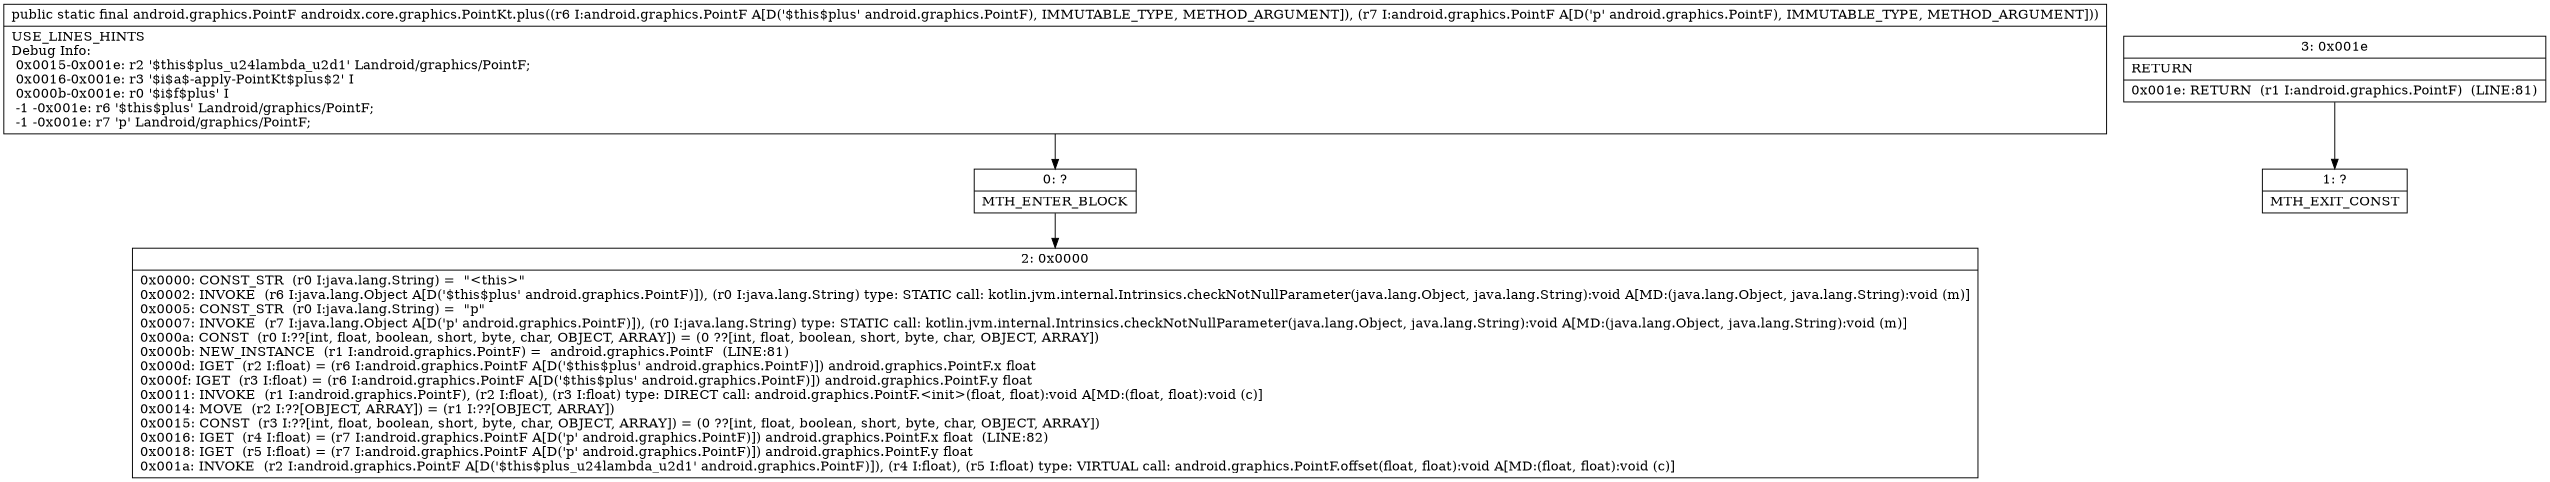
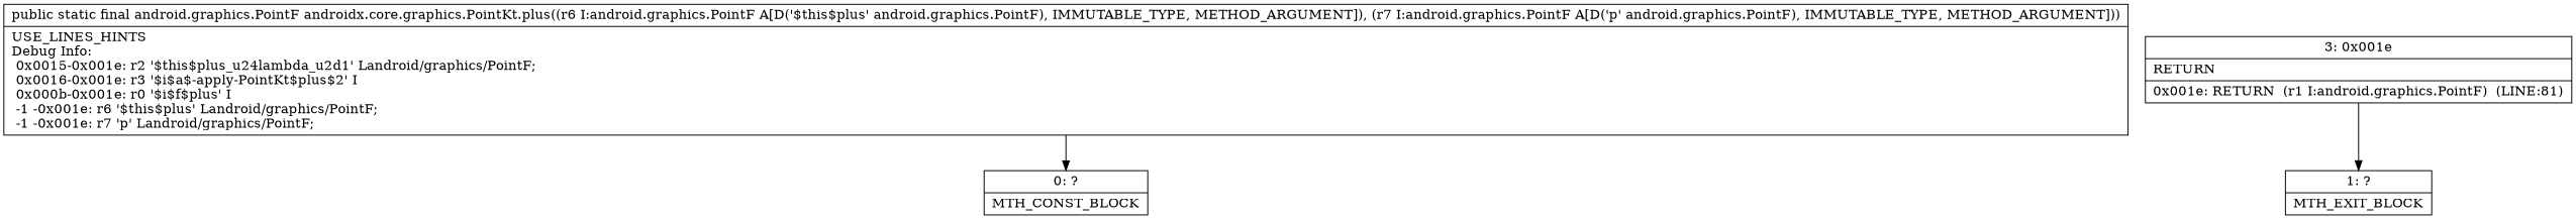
  digraph {
    node [shape=record]
-   n1 [label="{0\:\ ?|MTH_ENTER_BLOCK\l}"]
-   n2 [label="{2\:\ 0x0000|0x0000: CONST_STR  (r0 I:java.lang.String) =  \"\<this\>\" \l0x0002: INVOKE  (r6 I:java.lang.Object A[D('$this$plus' android.graphics.PointF)]), (r0 I:java.lang.String) type: STATIC call: kotlin.jvm.internal.Intrinsics.checkNotNullParameter(java.lang.Object, java.lang.String):void A[MD:(java.lang.Object, java.lang.String):void (m)]\l0x0005: CONST_STR  (r0 I:java.lang.String) =  \"p\" \l0x0007: INVOKE  (r7 I:java.lang.Object A[D('p' android.graphics.PointF)]), (r0 I:java.lang.String) type: STATIC call: kotlin.jvm.internal.Intrinsics.checkNotNullParameter(java.lang.Object, java.lang.String):void A[MD:(java.lang.Object, java.lang.String):void (m)]\l0x000a: CONST  (r0 I:??[int, float, boolean, short, byte, char, OBJECT, ARRAY]) = (0 ??[int, float, boolean, short, byte, char, OBJECT, ARRAY]) \l0x000b: NEW_INSTANCE  (r1 I:android.graphics.PointF) =  android.graphics.PointF  (LINE:81)\l0x000d: IGET  (r2 I:float) = (r6 I:android.graphics.PointF A[D('$this$plus' android.graphics.PointF)]) android.graphics.PointF.x float \l0x000f: IGET  (r3 I:float) = (r6 I:android.graphics.PointF A[D('$this$plus' android.graphics.PointF)]) android.graphics.PointF.y float \l0x0011: INVOKE  (r1 I:android.graphics.PointF), (r2 I:float), (r3 I:float) type: DIRECT call: android.graphics.PointF.\<init\>(float, float):void A[MD:(float, float):void (c)]\l0x0014: MOVE  (r2 I:??[OBJECT, ARRAY]) = (r1 I:??[OBJECT, ARRAY]) \l0x0015: CONST  (r3 I:??[int, float, boolean, short, byte, char, OBJECT, ARRAY]) = (0 ??[int, float, boolean, short, byte, char, OBJECT, ARRAY]) \l0x0016: IGET  (r4 I:float) = (r7 I:android.graphics.PointF A[D('p' android.graphics.PointF)]) android.graphics.PointF.x float  (LINE:82)\l0x0018: IGET  (r5 I:float) = (r7 I:android.graphics.PointF A[D('p' android.graphics.PointF)]) android.graphics.PointF.y float \l0x001a: INVOKE  (r2 I:android.graphics.PointF A[D('$this$plus_u24lambda_u2d1' android.graphics.PointF)]), (r4 I:float), (r5 I:float) type: VIRTUAL call: android.graphics.PointF.offset(float, float):void A[MD:(float, float):void (c)]\l}"]
+   n1 [label="{0\:\ ?|MTH_CONST_BLOCK\l}"]
    n3 [label="{3\:\ 0x001e|RETURN\l|0x001e: RETURN  (r1 I:android.graphics.PointF)  (LINE:81)\l}"]
-   n4 [label="{1\:\ ?|MTH_EXIT_CONST\l}"]
+   n4 [label="{1\:\ ?|MTH_EXIT_BLOCK\l}"]
    n5 [label="{public static final android.graphics.PointF androidx.core.graphics.PointKt.plus((r6 I:android.graphics.PointF A[D('$this$plus' android.graphics.PointF), IMMUTABLE_TYPE, METHOD_ARGUMENT]), (r7 I:android.graphics.PointF A[D('p' android.graphics.PointF), IMMUTABLE_TYPE, METHOD_ARGUMENT]))  | USE_LINES_HINTS\lDebug Info:\l  0x0015\-0x001e: r2 '$this$plus_u24lambda_u2d1' Landroid\/graphics\/PointF;\l  0x0016\-0x001e: r3 '$i$a$\-apply\-PointKt$plus$2' I\l  0x000b\-0x001e: r0 '$i$f$plus' I\l  \-1 \-0x001e: r6 '$this$plus' Landroid\/graphics\/PointF;\l  \-1 \-0x001e: r7 'p' Landroid\/graphics\/PointF;\l}"]
-   n1 -> n2
    n3 -> n4
    n5 -> n1
  }
